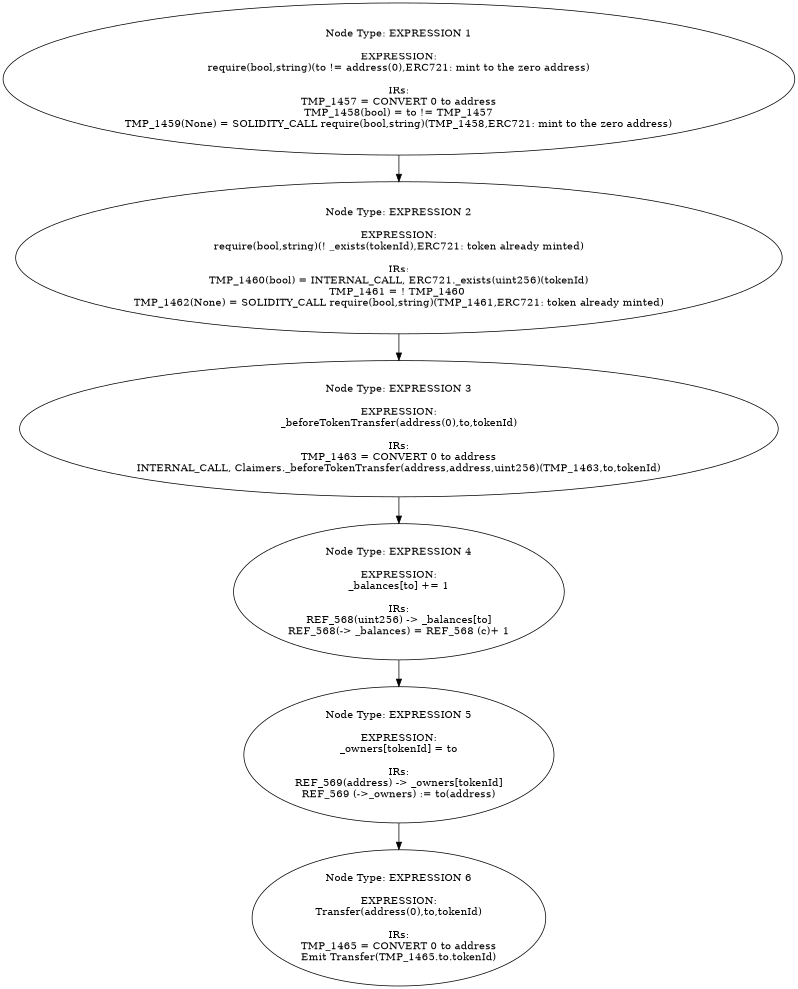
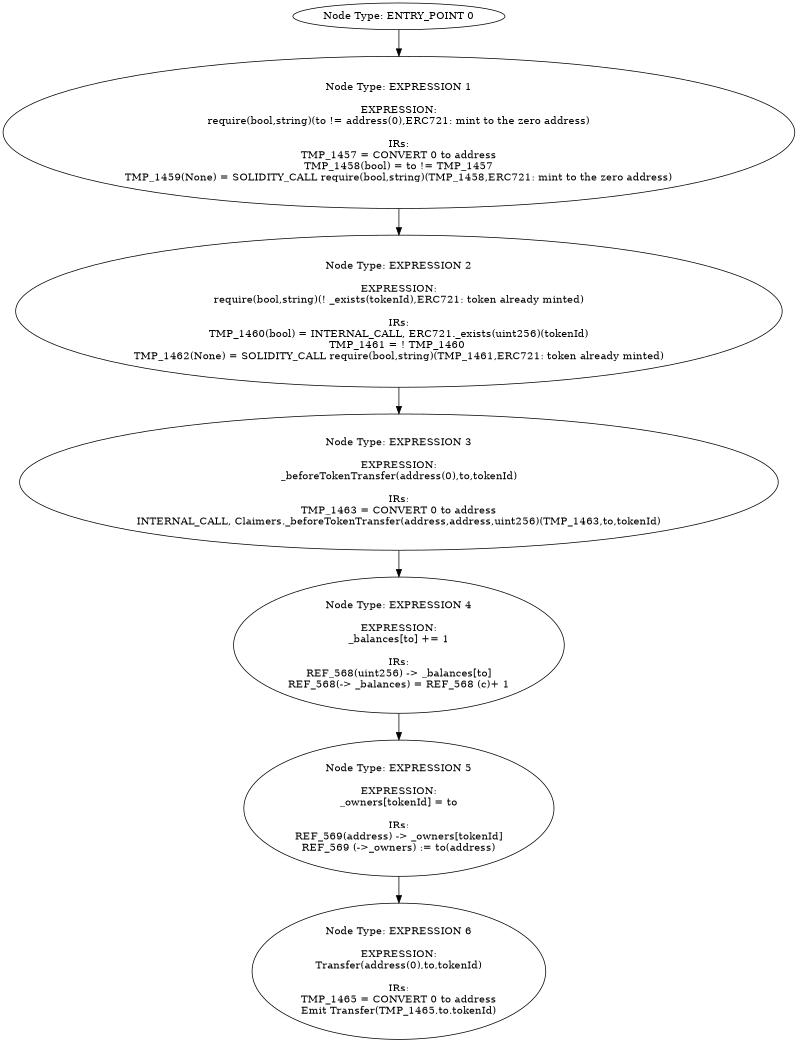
  digraph {
+   n1 [label="Node Type: ENTRY_POINT 0\n"]
    n2 [label="Node Type: EXPRESSION 1\n\nEXPRESSION:\nrequire(bool,string)(to != address(0),ERC721: mint to the zero address)\n\nIRs:\nTMP_1457 = CONVERT 0 to address\nTMP_1458(bool) = to != TMP_1457\nTMP_1459(None) = SOLIDITY_CALL require(bool,string)(TMP_1458,ERC721: mint to the zero address)"]
    n3 [label="Node Type: EXPRESSION 2\n\nEXPRESSION:\nrequire(bool,string)(! _exists(tokenId),ERC721: token already minted)\n\nIRs:\nTMP_1460(bool) = INTERNAL_CALL, ERC721._exists(uint256)(tokenId)\nTMP_1461 = ! TMP_1460 \nTMP_1462(None) = SOLIDITY_CALL require(bool,string)(TMP_1461,ERC721: token already minted)"]
    n4 [label="Node Type: EXPRESSION 3\n\nEXPRESSION:\n_beforeTokenTransfer(address(0),to,tokenId)\n\nIRs:\nTMP_1463 = CONVERT 0 to address\nINTERNAL_CALL, Claimers._beforeTokenTransfer(address,address,uint256)(TMP_1463,to,tokenId)"]
    n5 [label="Node Type: EXPRESSION 4\n\nEXPRESSION:\n_balances[to] += 1\n\nIRs:\nREF_568(uint256) -> _balances[to]\nREF_568(-> _balances) = REF_568 (c)+ 1"]
    n6 [label="Node Type: EXPRESSION 5\n\nEXPRESSION:\n_owners[tokenId] = to\n\nIRs:\nREF_569(address) -> _owners[tokenId]\nREF_569 (->_owners) := to(address)"]
    n7 [label="Node Type: EXPRESSION 6\n\nEXPRESSION:\nTransfer(address(0),to,tokenId)\n\nIRs:\nTMP_1465 = CONVERT 0 to address\nEmit Transfer(TMP_1465.to.tokenId)"]
+   n1 -> n2
    n2 -> n3
    n3 -> n4
    n4 -> n5
    n5 -> n6
    n6 -> n7
  }
